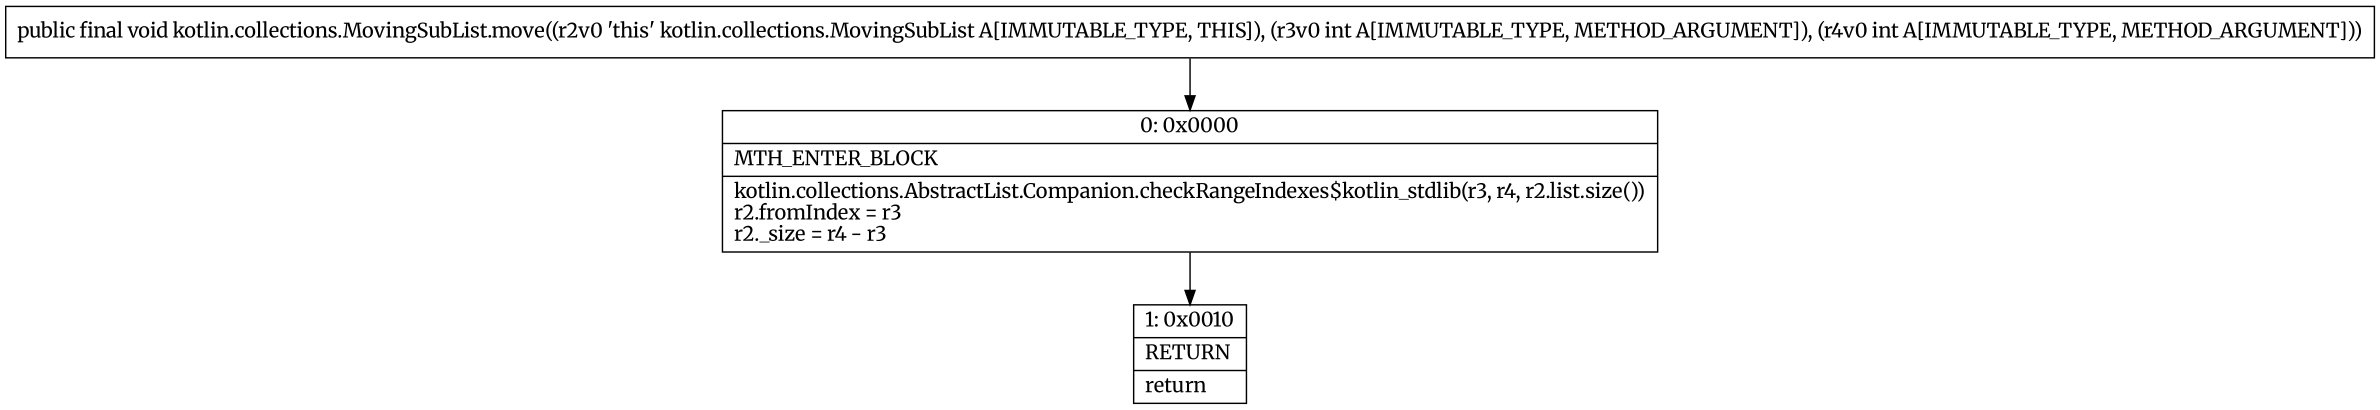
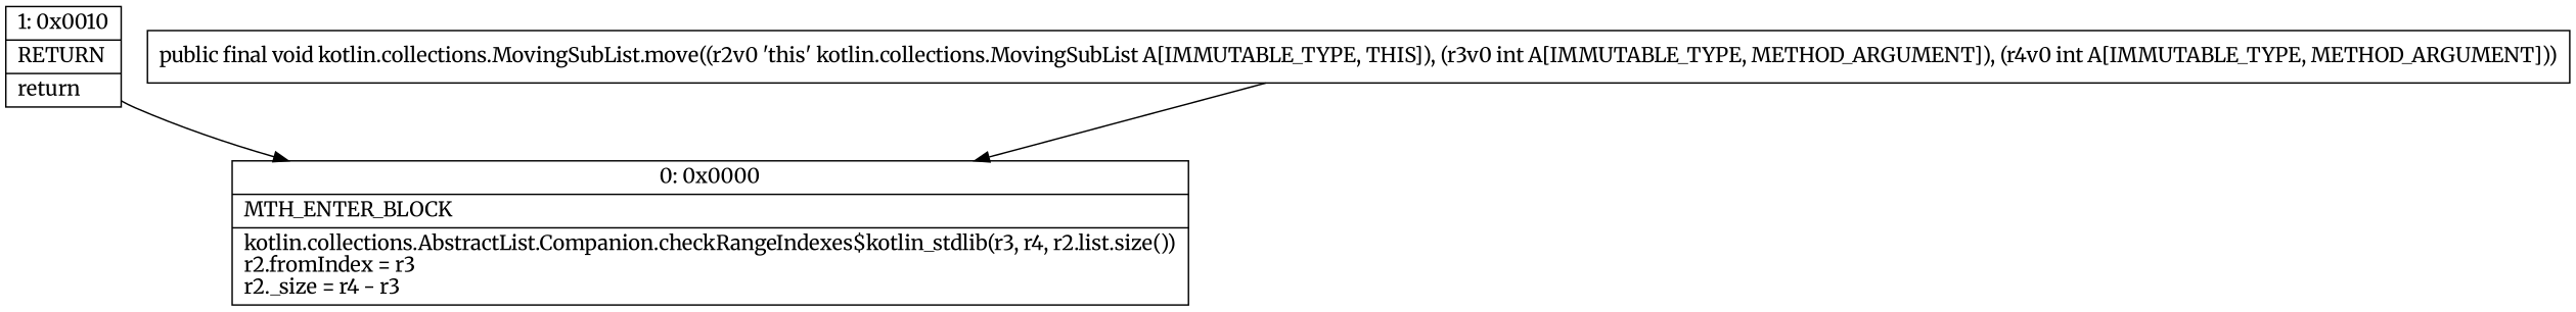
  digraph {
    fontname=Merriweather
    node [shape=record fontname=Merriweather]
    edge [fontname=Merriweather]
    n1 [label="{0\:\ 0x0000|MTH_ENTER_BLOCK\l|kotlin.collections.AbstractList.Companion.checkRangeIndexes$kotlin_stdlib(r3, r4, r2.list.size())\lr2.fromIndex = r3\lr2._size = r4 \- r3\l}"]
    n2 [label="{1\:\ 0x0010|RETURN\l|return\l}"]
    n3 [label="{public final void kotlin.collections.MovingSubList.move((r2v0 'this' kotlin.collections.MovingSubList A[IMMUTABLE_TYPE, THIS]), (r3v0 int A[IMMUTABLE_TYPE, METHOD_ARGUMENT]), (r4v0 int A[IMMUTABLE_TYPE, METHOD_ARGUMENT])) }"]
-   n1 -> n2
+   n2 -> n1
    n3 -> n1
  }
